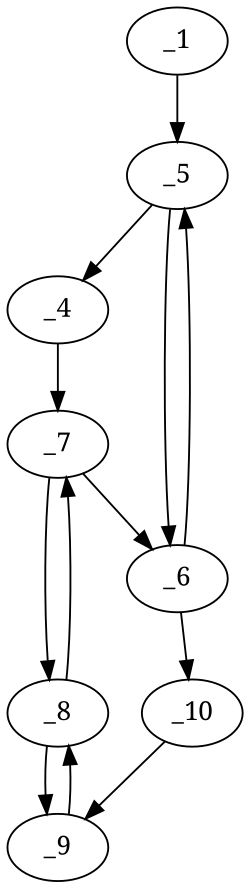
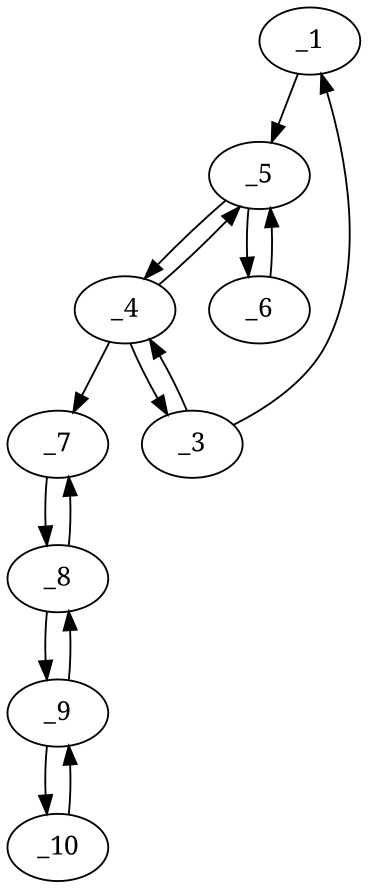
  digraph {
    fontname="Noto Serif"
    node [fontname="Noto Serif"]
    edge [fontname="Noto Serif"]
    _1 [x=162.000000 y=86.000000]
    _5 [x=199.000000 y=114.000000]
+   _3 [x=171.000000 y=99.000000]
    _4 [x=184.000000 y=108.000000]
    _7 [x=200.000000 y=149.000000]
    _10 [x=183.000000 y=181.000000]
    _9 [x=175.000000 y=167.000000]
    _8 [x=185.000000 y=156.000000]
    _6 [x=201.000000 y=130.000000]
    _1 -> _5 [angle=0.965252 orient=0.822192]
    _5 -> _4 [angle=-2.761086 orient=-0.371391]
    _5 -> _6 [angle=1.446441 orient=0.992278]
+   _3 -> _1 [angle=-2.176341 orient=-0.822192]
+   _3 -> _4 [angle=0.605545 orient=0.569210]
+   _4 -> _5 [angle=0.380506 orient=0.371391]
+   _4 -> _3 [angle=-2.536048 orient=-0.569210]
    _4 -> _7 [angle=1.623379 orient=0.998618]
    _7 -> _8 [angle=2.704965 orient=0.422885]
-   _7 -> _6 [angle=-1.518213 orient=-0.998618]
    _10 -> _9 [angle=-2.089942 orient=-0.868243]
-   _6 -> _10 [angle=1.051650 orient=0.868243]
+   _9 -> _10 [angle=1.051650 orient=0.868243]
    _9 -> _8 [angle=-0.832981 orient=-0.739940]
    _8 -> _7 [angle=-0.436627 orient=-0.422885]
    _8 -> _9 [angle=2.308611 orient=0.739940]
    _6 -> _5 [angle=-1.695151 orient=-0.992278]
  }
